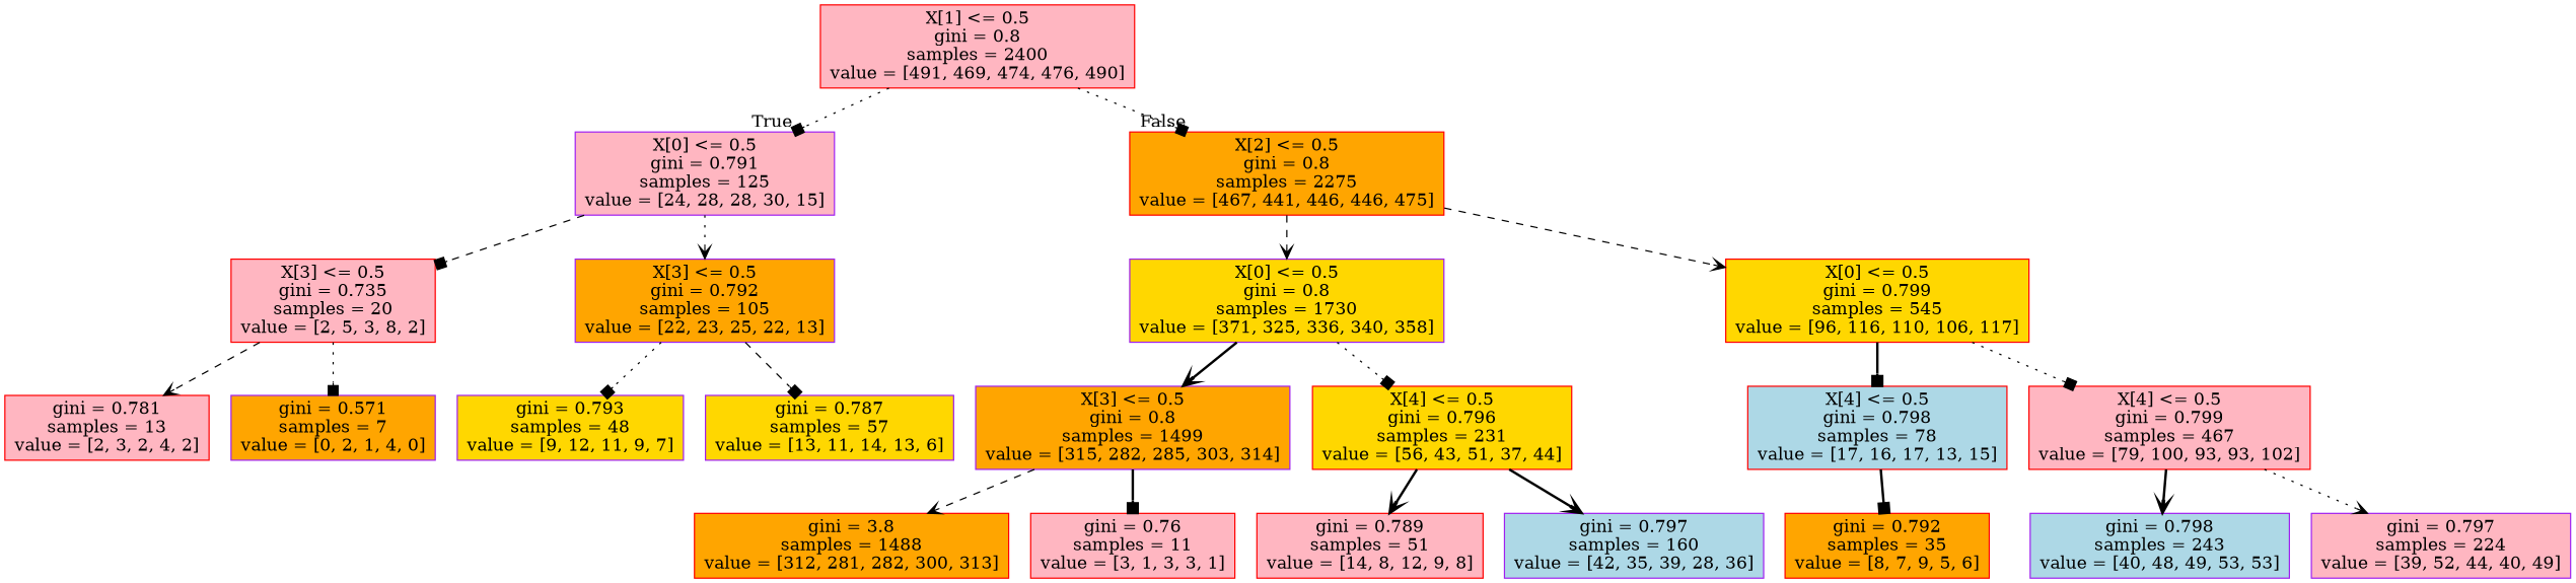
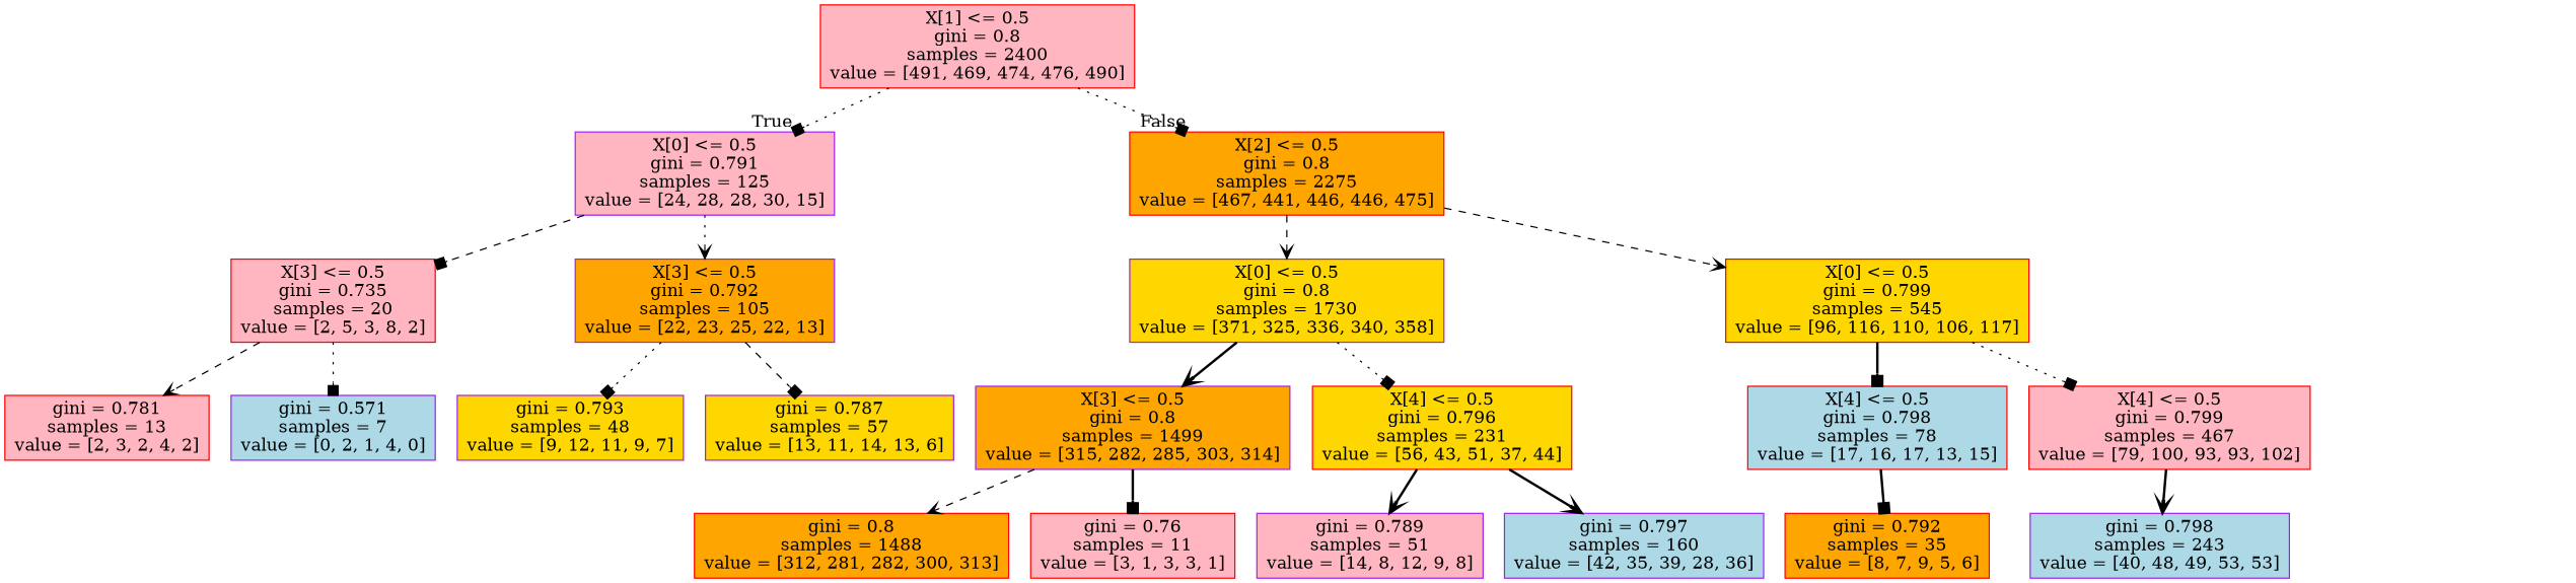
  digraph {
    node [color=red fillcolor=lightpink shape=box style=filled]
    edge [arrowhead=box style=dotted]
    n1 [label="X[1] <= 0.5\ngini = 0.8\nsamples = 2400\nvalue = [491, 469, 474, 476, 490]"]
    n2 [color=purple label="X[0] <= 0.5\ngini = 0.791\nsamples = 125\nvalue = [24, 28, 28, 30, 15]"]
    n3 [fillcolor=orange label="X[2] <= 0.5\ngini = 0.8\nsamples = 2275\nvalue = [467, 441, 446, 446, 475]"]
    n4 [label="X[3] <= 0.5\ngini = 0.735\nsamples = 20\nvalue = [2, 5, 3, 8, 2]"]
    n5 [color=purple fillcolor=orange label="X[3] <= 0.5\ngini = 0.792\nsamples = 105\nvalue = [22, 23, 25, 22, 13]"]
    n6 [color=purple fillcolor=gold label="X[0] <= 0.5\ngini = 0.8\nsamples = 1730\nvalue = [371, 325, 336, 340, 358]"]
    n7 [fillcolor=gold label="X[0] <= 0.5\ngini = 0.799\nsamples = 545\nvalue = [96, 116, 110, 106, 117]"]
    n8 [label="gini = 0.781\nsamples = 13\nvalue = [2, 3, 2, 4, 2]"]
-   n9 [color=purple fillcolor=orange label="gini = 0.571\nsamples = 7\nvalue = [0, 2, 1, 4, 0]"]
+   n9 [color=purple fillcolor=lightblue label="gini = 0.571\nsamples = 7\nvalue = [0, 2, 1, 4, 0]"]
    n10 [color=purple fillcolor=gold label="gini = 0.793\nsamples = 48\nvalue = [9, 12, 11, 9, 7]"]
    n11 [color=purple fillcolor=gold label="gini = 0.787\nsamples = 57\nvalue = [13, 11, 14, 13, 6]"]
    n12 [color=purple fillcolor=orange label="X[3] <= 0.5\ngini = 0.8\nsamples = 1499\nvalue = [315, 282, 285, 303, 314]"]
    n13 [fillcolor=gold label="X[4] <= 0.5\ngini = 0.796\nsamples = 231\nvalue = [56, 43, 51, 37, 44]"]
    n14 [fillcolor=lightblue label="X[4] <= 0.5\ngini = 0.798\nsamples = 78\nvalue = [17, 16, 17, 13, 15]"]
    n15 [label="X[4] <= 0.5\ngini = 0.799\nsamples = 467\nvalue = [79, 100, 93, 93, 102]"]
-   n16 [fillcolor=orange label="gini = 3.8\nsamples = 1488\nvalue = [312, 281, 282, 300, 313]"]
+   n16 [fillcolor=orange label="gini = 0.8\nsamples = 1488\nvalue = [312, 281, 282, 300, 313]"]
    n17 [label="gini = 0.76\nsamples = 11\nvalue = [3, 1, 3, 3, 1]"]
-   n18 [label="gini = 0.789\nsamples = 51\nvalue = [14, 8, 12, 9, 8]"]
+   n18 [color=purple label="gini = 0.789\nsamples = 51\nvalue = [14, 8, 12, 9, 8]"]
    n19 [color=purple fillcolor=lightblue label="gini = 0.797\nsamples = 160\nvalue = [42, 35, 39, 28, 36]"]
    n20 [fillcolor=orange label="gini = 0.792\nsamples = 35\nvalue = [8, 7, 9, 5, 6]"]
    n21 [color=purple fillcolor=lightblue label="gini = 0.798\nsamples = 243\nvalue = [40, 48, 49, 53, 53]"]
-   n22 [color=purple label="gini = 0.797\nsamples = 224\nvalue = [39, 52, 44, 40, 49]"]
    n1 -> n2 [headlabel=True labelangle=45 labeldistance=2.5]
    n1 -> n3 [headlabel=False labelangle=-45 labeldistance=2.5]
    n2 -> n4 [style=dashed]
    n2 -> n5 [arrowhead=vee]
    n3 -> n6 [arrowhead=vee style=dashed]
    n3 -> n7 [arrowhead=vee style=dashed]
    n4 -> n8 [arrowhead=vee style=dashed]
    n4 -> n9
    n5 -> n10
    n5 -> n11 [style=dashed]
    n6 -> n12 [arrowhead=vee style=bold]
    n6 -> n13
    n7 -> n14 [style=bold]
    n7 -> n15
    n12 -> n16 [arrowhead=vee style=dashed]
    n12 -> n17 [style=bold]
    n13 -> n18 [arrowhead=vee style=bold]
    n13 -> n19 [arrowhead=vee style=bold]
    n14 -> n20 [style=bold]
    n15 -> n21 [arrowhead=vee style=bold]
-   n15 -> n22 [arrowhead=vee]
  }
